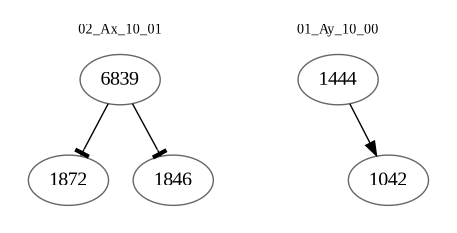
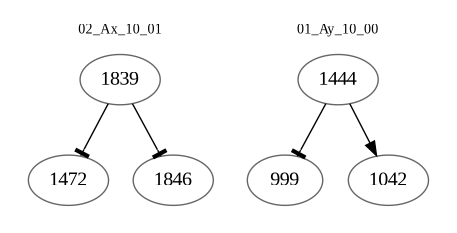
  digraph {
    fontname="Liberation Serif"
    node [color=gray40 fontname="Liberation Serif"]
    edge [arrowhead=tee color=black fontname="Liberation Serif"]
-   n1 [label=6839]
-   n2 [label=1872]
+   n1 [label=1839]
+   n2 [label=1472]
    n3 [label=1846]
    n4 [label=1444]
+   n5 [label=999]
    n6 [label=1042]
    subgraph cluster_1 {
      color=white
      fontsize=10
      label="02_Ax_10_01"
      n1
      n2
      n3
    }
    subgraph cluster_2 {
      color=white
      fontsize=10
      label="01_Ay_10_00"
      n4
+     n5
      n6
    }
    n1 -> n2
    n1 -> n3
+   n4 -> n5
    n4 -> n6 [arrowhead=normal]
  }
